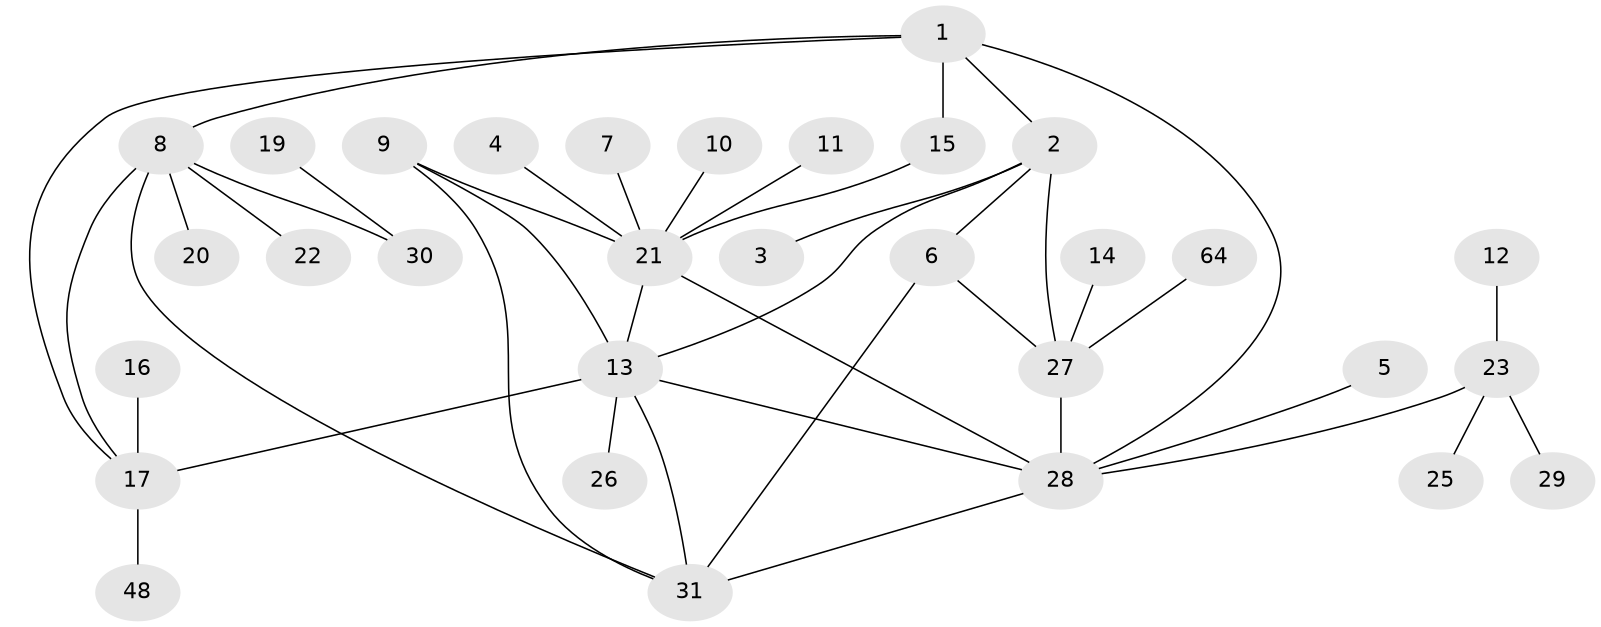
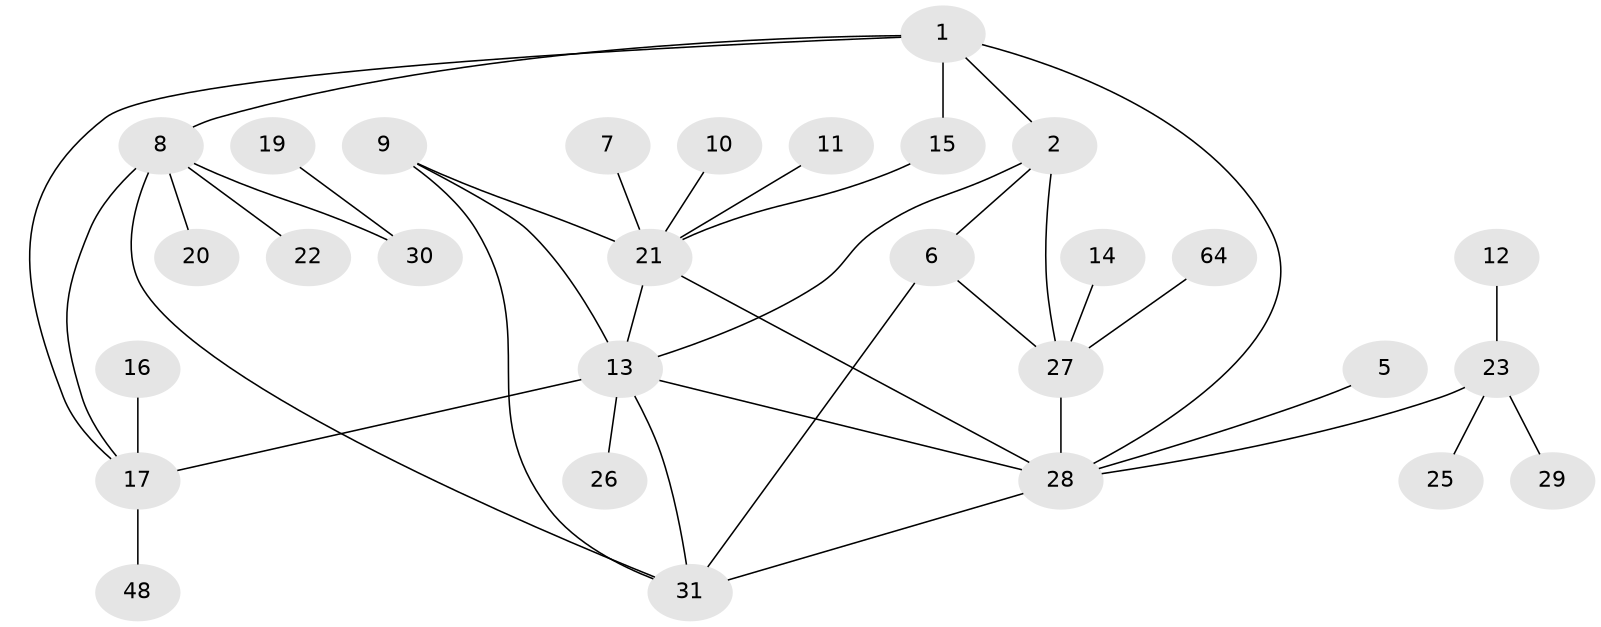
  graph {
    fontname="DejaVu Sans"
    node [color=gray90 fontname="DejaVu Sans" style=filled]
    edge [fontname="DejaVu Sans" weight=1.0]
    1
    2
    8
    15
    17
    28
-   3
    6
    13
    27
    31
    20
    22
    30
    21
    n16 [label=48]
    23
    25
    29
    26
-   4
    5
    7
    9
    10
    11
    12
    14
    16
    19
    n31 [label=64]
    1 -- 2 [weight=2.0]
    1 -- 8 [weight=2.0]
    1 -- 15
    1 -- 17
    1 -- 28
-   2 -- 3
    2 -- 6
    2 -- 13
    2 -- 27
    8 -- 17
    8 -- 31
    8 -- 20
    8 -- 22
    8 -- 30
    15 -- 21
    17 -- n16
    28 -- 31
    6 -- 27
    6 -- 31
    13 -- 17 [weight=2.0]
    13 -- 28
    13 -- 31
    13 -- 26
    27 -- 28
    21 -- 28
    21 -- 13
    23 -- 28
    23 -- 25
    23 -- 29
-   4 -- 21
    5 -- 28
    7 -- 21
    9 -- 13
    9 -- 31
    9 -- 21
    10 -- 21
    11 -- 21
    12 -- 23
    14 -- 27
    16 -- 17
    19 -- 30
    n31 -- 27
  }
